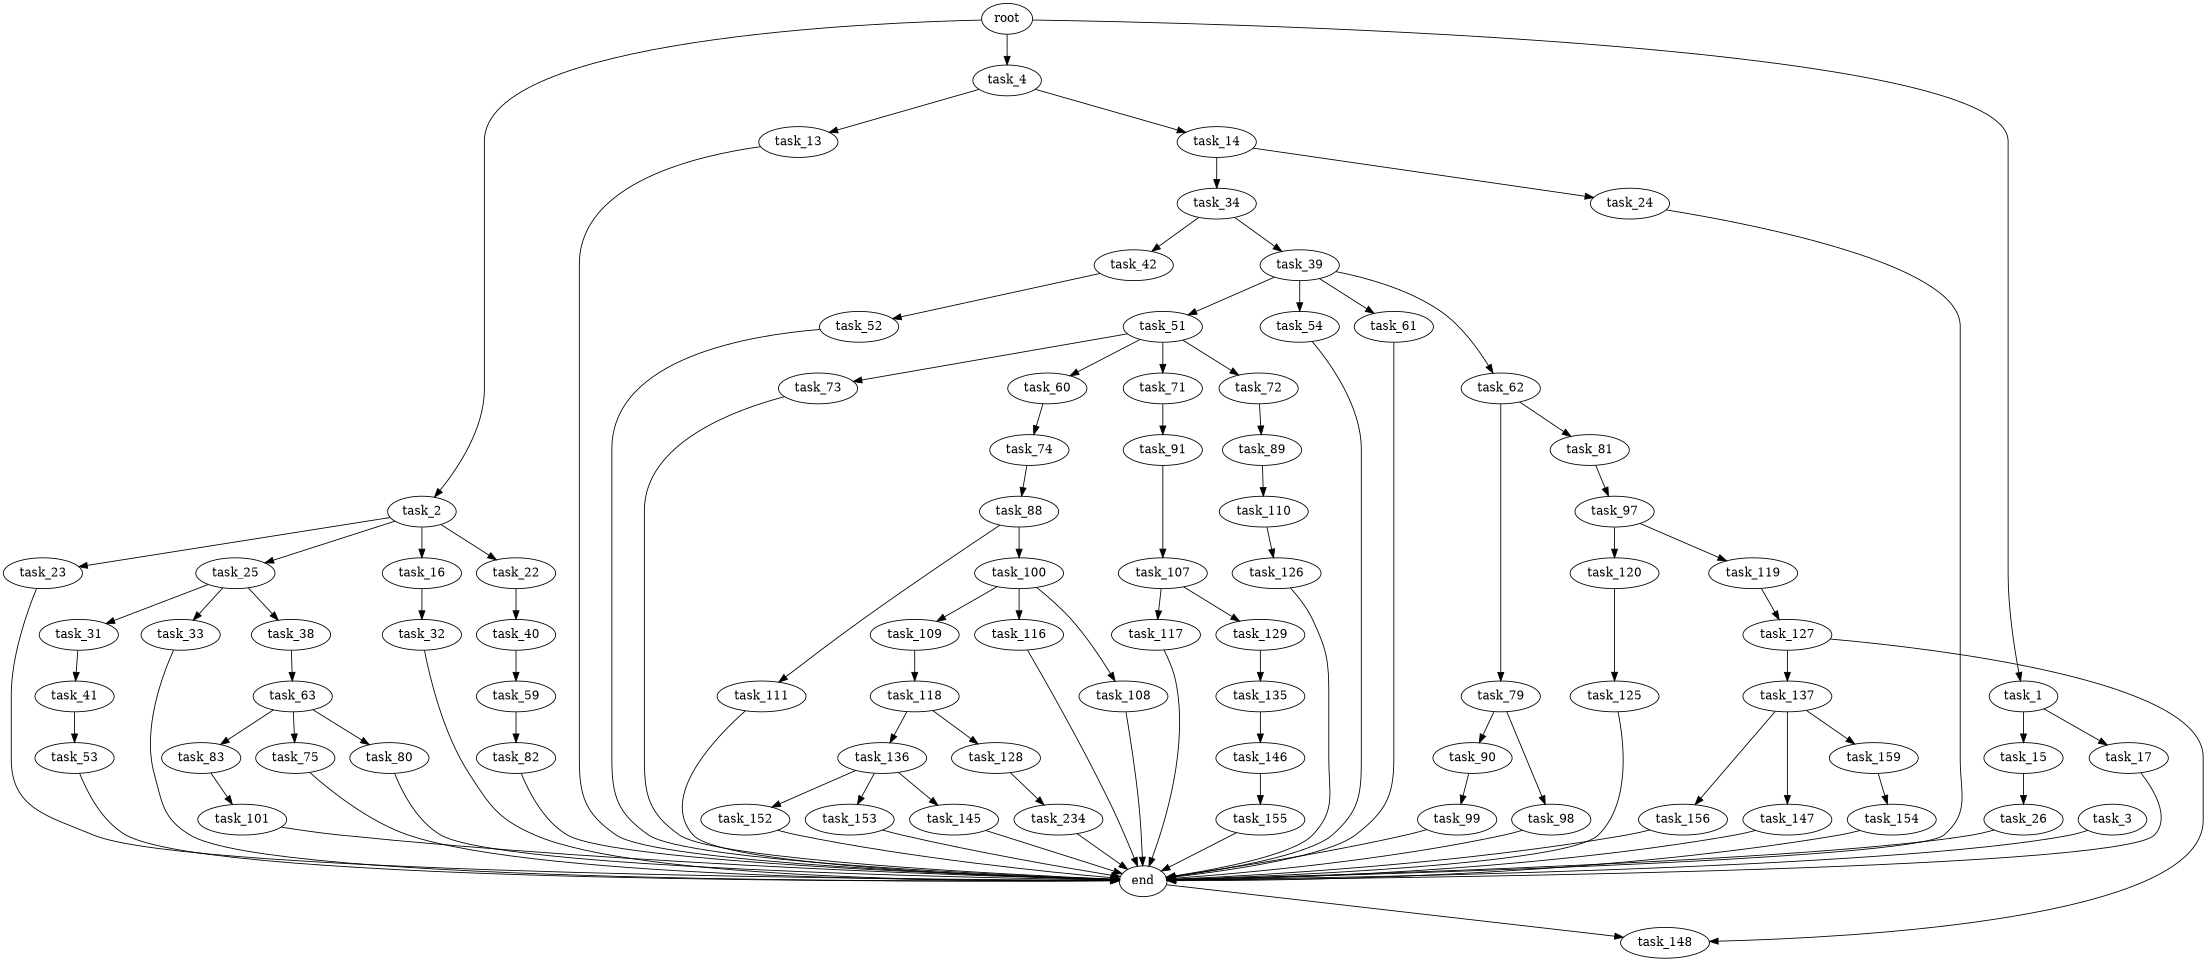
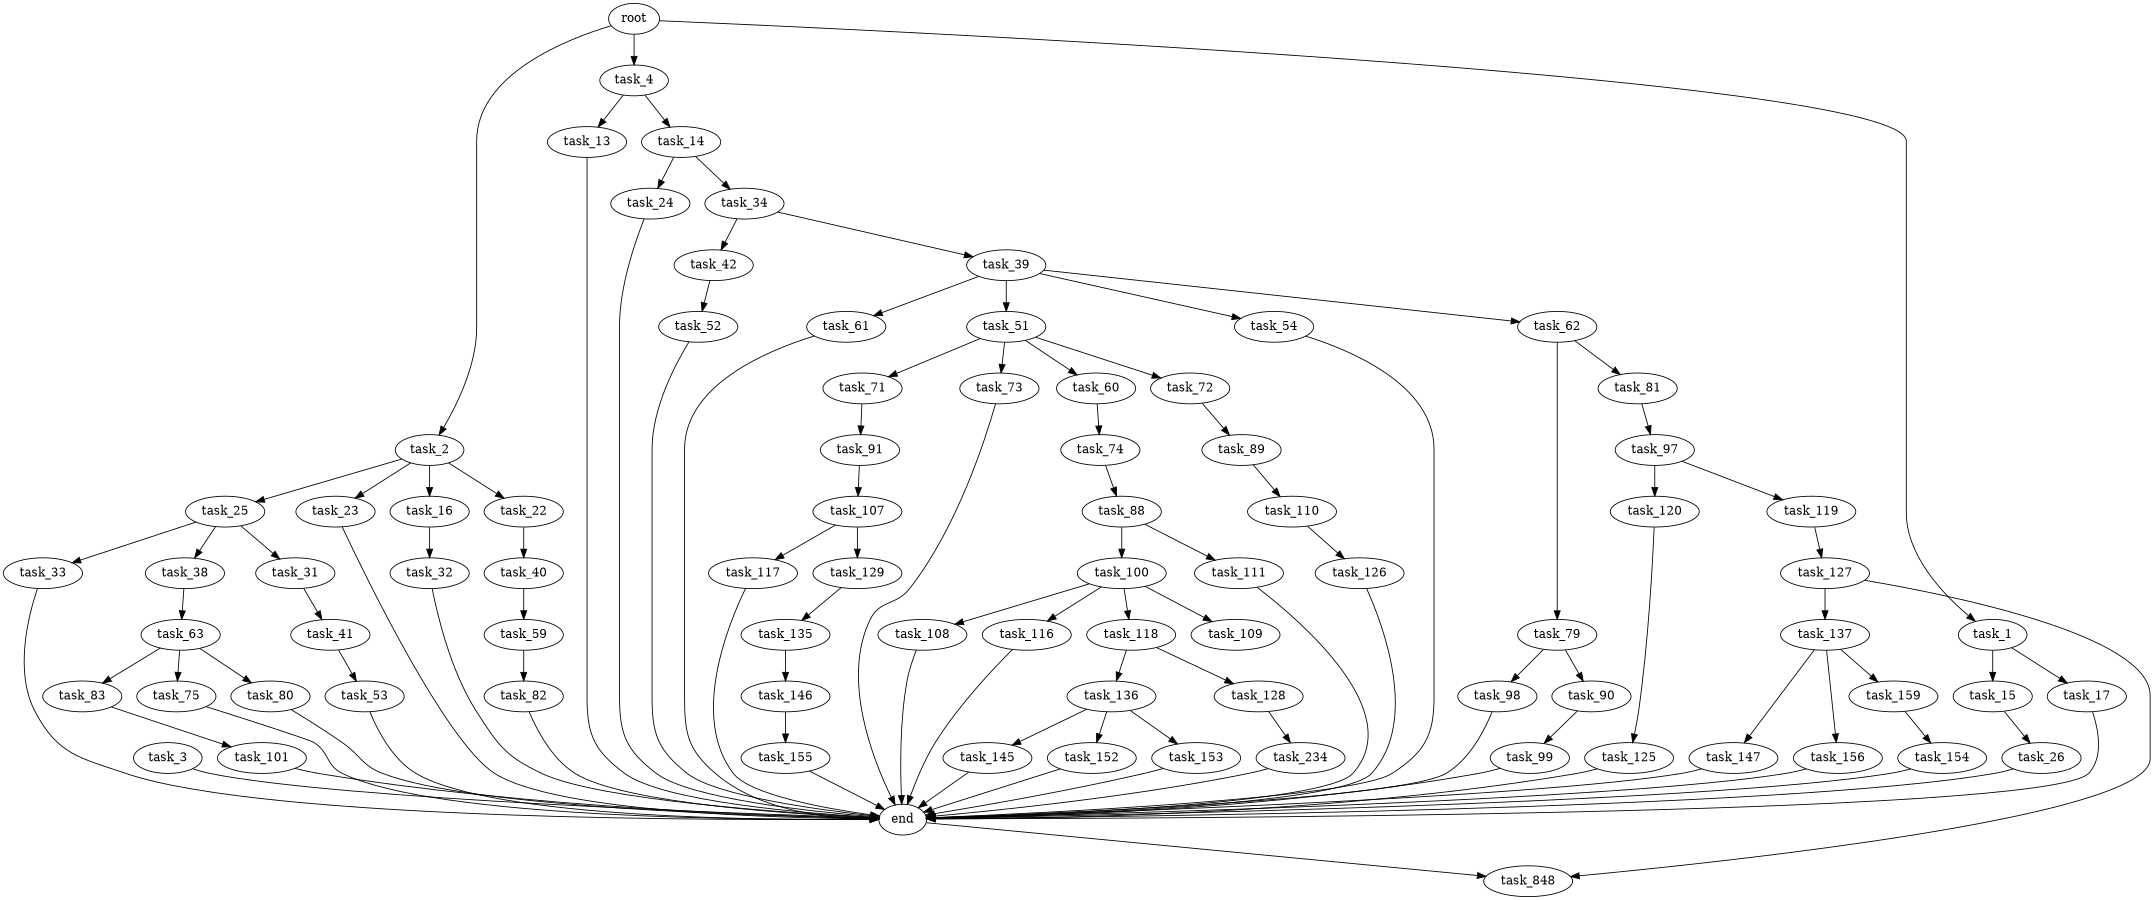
  digraph {
    root
    task_1
    task_2
    task_4
    task_15
    task_17
    task_16
    task_22
    task_23
    task_25
    task_3
    end
    task_13
    task_14
    task_26
    task_32
    task_40
    task_31
    task_33
    task_38
-   task_148
+   task_148 [label=task_848]
    task_24
    task_34
    task_39
    task_42
    task_59
    task_41
    task_63
    task_53
    task_51
    task_54
    task_61
    task_62
    task_52
    task_75
    task_80
    task_83
    task_60
    task_71
    task_72
    task_73
    task_79
    task_81
    task_82
    task_74
    task_91
    task_89
    task_88
    task_90
    task_98
    task_97
    task_101
    task_107
    task_110
    task_100
    task_111
    task_99
    task_119
    task_120
    task_108
    task_109
    task_116
    task_126
    task_117
    task_129
    task_127
    task_125
    task_118
    task_135
    task_128
    task_136
    n72 [label=task_234]
    task_145
    task_152
    task_153
    task_137
    task_147
    n78 [label=task_159]
    task_156
    task_146
    task_155
    task_154
    root -> task_1
    root -> task_2
    root -> task_4
    task_1 -> task_15
    task_1 -> task_17
    task_2 -> task_16
    task_2 -> task_22
    task_2 -> task_23
    task_2 -> task_25
    task_4 -> task_13
    task_4 -> task_14
    task_15 -> task_26
    task_17 -> end
    task_16 -> task_32
    task_22 -> task_40
    task_23 -> end
    task_25 -> task_31
    task_25 -> task_33
    task_25 -> task_38
    task_3 -> end
    end -> task_148
    task_13 -> end
    task_14 -> task_24
    task_14 -> task_34
    task_26 -> end
    task_32 -> end
    task_40 -> task_59
    task_31 -> task_41
    task_33 -> end
    task_38 -> task_63
    task_24 -> end
    task_34 -> task_39
    task_34 -> task_42
    task_39 -> task_51
    task_39 -> task_54
    task_39 -> task_61
    task_39 -> task_62
    task_42 -> task_52
    task_59 -> task_82
    task_41 -> task_53
    task_63 -> task_75
    task_63 -> task_80
    task_63 -> task_83
    task_53 -> end
    task_51 -> task_60
    task_51 -> task_71
    task_51 -> task_72
    task_51 -> task_73
    task_54 -> end
    task_61 -> end
    task_62 -> task_79
    task_62 -> task_81
    task_52 -> end
    task_75 -> end
    task_80 -> end
    task_83 -> task_101
    task_60 -> task_74
    task_71 -> task_91
    task_72 -> task_89
    task_73 -> end
    task_79 -> task_90
    task_79 -> task_98
    task_81 -> task_97
    task_82 -> end
    task_74 -> task_88
    task_91 -> task_107
    task_89 -> task_110
    task_88 -> task_100
    task_88 -> task_111
    task_90 -> task_99
    task_98 -> end
    task_97 -> task_119
    task_97 -> task_120
    task_101 -> end
    task_107 -> task_117
    task_107 -> task_129
    task_110 -> task_126
    task_100 -> task_108
    task_100 -> task_109
    task_100 -> task_116
    task_111 -> end
    task_99 -> end
    task_119 -> task_127
    task_120 -> task_125
    task_108 -> end
-   task_109 -> task_118
+   task_100 -> task_118
    task_116 -> end
    task_126 -> end
    task_117 -> end
    task_129 -> task_135
    task_127 -> task_148
    task_127 -> task_137
    task_125 -> end
    task_118 -> task_128
    task_118 -> task_136
    task_135 -> task_146
    task_128 -> n72
    task_136 -> task_145
    task_136 -> task_152
    task_136 -> task_153
    n72 -> end
    task_145 -> end
    task_152 -> end
    task_153 -> end
    task_137 -> task_147
    task_137 -> n78
    task_137 -> task_156
    task_147 -> end
    n78 -> task_154
    task_156 -> end
    task_146 -> task_155
    task_155 -> end
    task_154 -> end
  }
